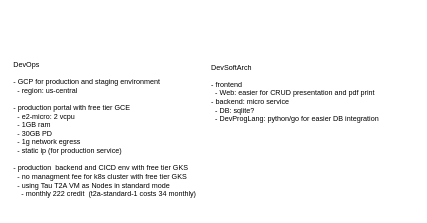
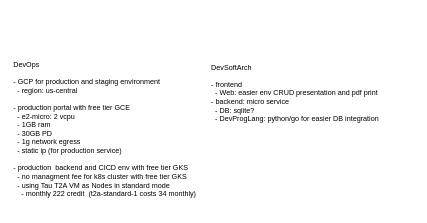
  <mxCell id="0" />
  <mxCell id="1" parent="0" />
  <mxCell id="2" value="DevOps&lt;br&gt;&lt;br&gt;- GCP for production and staging environment&lt;br&gt;&amp;nbsp; - region: us-central&lt;br&gt;&lt;br&gt;- production portal with free tier GCE&amp;nbsp;&lt;br&gt;&amp;nbsp; - e2-micro: 2 vcpu&lt;br&gt;&amp;nbsp; - 1GB ram&lt;br&gt;&amp;nbsp; - 30GB PD&lt;br&gt;&amp;nbsp; - 1g network egress&lt;br&gt;&amp;nbsp; - static ip (for production service)&lt;br&gt;&lt;br&gt;- production&amp;nbsp; backend and CICD env with free tier GKS&lt;br&gt;&amp;nbsp; - no managment fee for k8s cluster with free tier GKS&lt;br&gt;&amp;nbsp; - using Tau T2A VM as Nodes in standard mode&lt;br&gt;&amp;nbsp; &amp;nbsp; - monthly 222 credit&amp;nbsp; (t2a-standard-1 costs 34 monthly)" style="text;html=1;strokeColor=none;fillColor=none;align=left;verticalAlign=middle;whiteSpace=wrap;rounded=0;" parent="1" vertex="1"><mxGeometry x="20" y="80" width="340" height="270" as="geometry" /></mxCell>
- <mxCell id="3" value="DevSoftArch&lt;br&gt;&lt;br&gt;- frontend&lt;br&gt;&amp;nbsp; - Web: easier for CRUD presentation and pdf print&lt;br&gt;- backend: micro service&lt;br&gt;&amp;nbsp; - DB: sqlite?&lt;br&gt;&amp;nbsp; - DevProgLang: python/go for easier DB integration&lt;br&gt;" style="text;html=1;strokeColor=none;fillColor=none;align=left;verticalAlign=middle;whiteSpace=wrap;rounded=0;" parent="1" vertex="1"><mxGeometry x="350" y="20" width="340" height="270" as="geometry" /></mxCell>
+ <mxCell id="3" value="DevSoftArch&lt;br&gt;&lt;br&gt;- frontend&lt;br&gt;&amp;nbsp; - Web: easier env CRUD presentation and pdf print&lt;br&gt;- backend: micro service&lt;br&gt;&amp;nbsp; - DB: sqlite?&lt;br&gt;&amp;nbsp; - DevProgLang: python/go for easier DB integration&lt;br&gt;" style="text;html=1;strokeColor=none;fillColor=none;align=left;verticalAlign=middle;whiteSpace=wrap;rounded=0;" parent="1" vertex="1"><mxGeometry x="350" y="20" width="340" height="270" as="geometry" /></mxCell>
